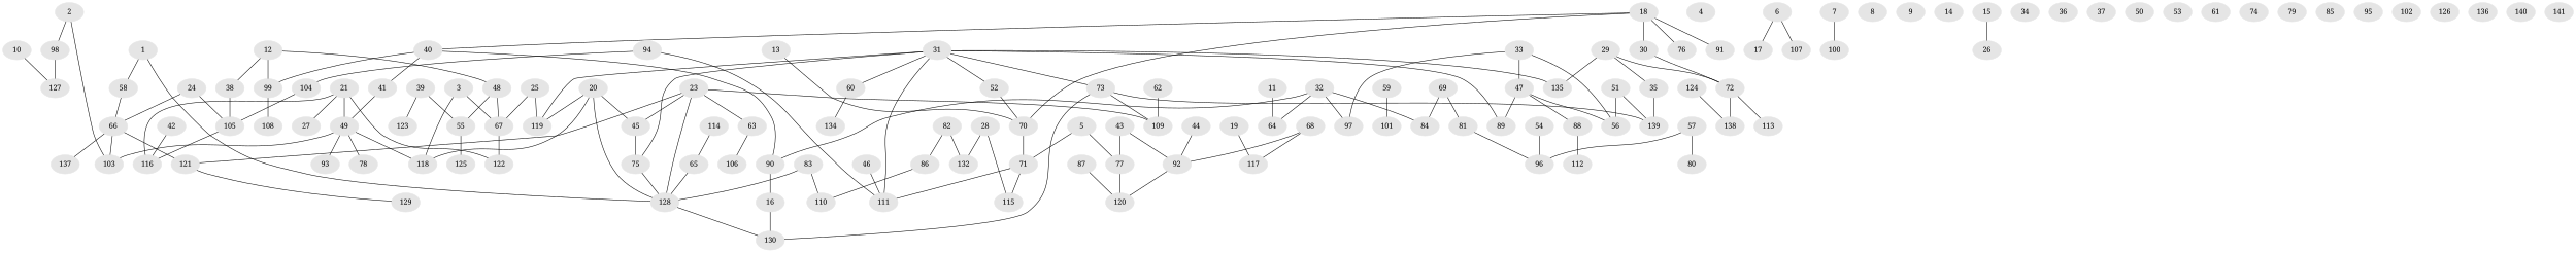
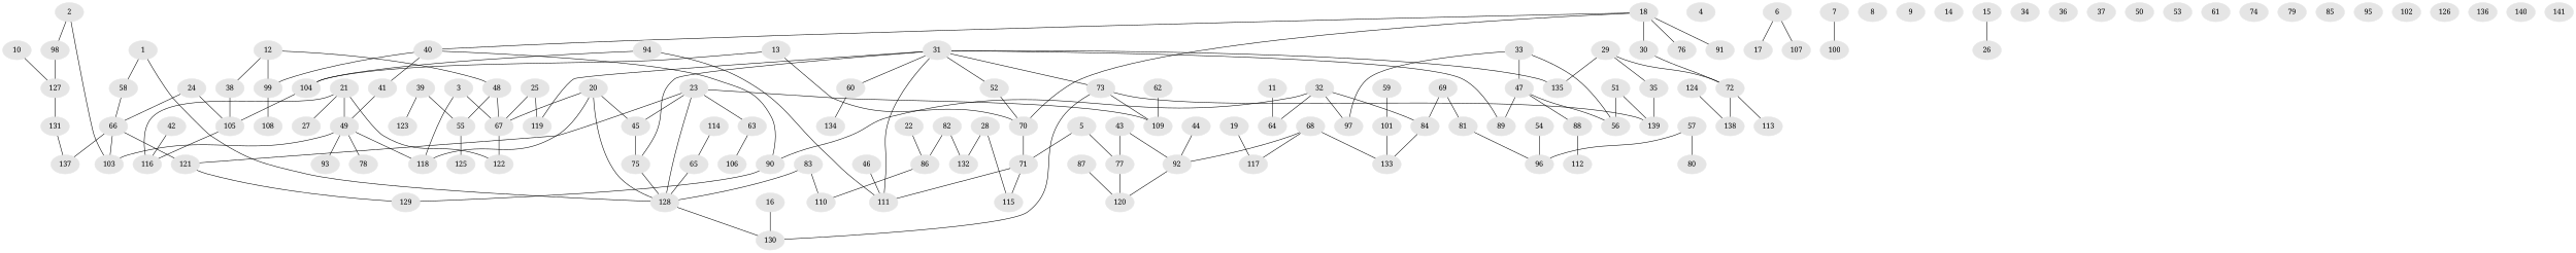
  graph {
    fontname="Noto Serif"
    node [color=gray90 fontname="Noto Serif" style=filled]
    edge [fontname="Noto Serif"]
    1
    58
    128
    66
    130
    2
    98
    103
    127
    3
    67
    118
    122
    4
    5
    71
    77
    115
    111
    120
    6
    17
    107
    7
    100
    8
    9
    10
+   131
    11
    64
    12
    38
    48
    99
    105
    55
    108
    13
    70
    104
    14
    15
    26
    16
    18
    30
    40
    76
    91
    72
    90
    41
    19
    117
    20
    45
    75
    21
    27
    49
    116
    78
    93
+   22
    86
    110
    23
    63
    109
    121
    106
    129
    24
    137
    25
    119
    28
    132
    29
    35
    135
    139
    113
    138
    31
    89
    52
    60
    73
    134
    32
    84
    97
+   133
    33
    47
    56
    88
    34
    36
    37
    39
    123
    125
    42
    43
    92
    44
    46
    112
    50
    51
    53
    54
    96
    57
    80
    59
    101
    61
    62
    65
    68
    69
    81
    74
    79
    82
    83
    85
    87
    94
    95
    102
    114
    124
    126
    136
    140
    141
    1 -- 58
    1 -- 128
    58 -- 66
    128 -- 130
    66 -- 103
    66 -- 121
    66 -- 137
    2 -- 98
    2 -- 103
    98 -- 127
+   127 -- 131
    3 -- 67
    3 -- 118
    67 -- 122
    5 -- 71
    5 -- 77
    71 -- 115
    71 -- 111
    77 -- 120
    6 -- 17
    6 -- 107
    7 -- 100
    10 -- 127
+   131 -- 137
    11 -- 64
    12 -- 38
    12 -- 48
    12 -- 99
    38 -- 105
    48 -- 67
    48 -- 55
    99 -- 108
    105 -- 116
    55 -- 125
    13 -- 70
+   13 -- 104
    70 -- 71
    104 -- 105
    15 -- 26
    16 -- 130
    18 -- 70
    18 -- 30
    18 -- 40
    18 -- 76
    18 -- 91
    30 -- 72
    40 -- 99
    40 -- 90
    40 -- 41
    72 -- 113
    72 -- 138
-   90 -- 16
+   90 -- 129
    41 -- 49
    19 -- 117
    20 -- 128
-   20 -- 119
+   20 -- 67
    20 -- 118
    20 -- 45
    45 -- 75
    75 -- 128
    21 -- 122
    21 -- 27
    21 -- 49
    21 -- 116
    49 -- 103
    49 -- 118
    49 -- 78
    49 -- 93
+   22 -- 86
    86 -- 110
    23 -- 128
    23 -- 45
    23 -- 63
    23 -- 109
    23 -- 121
    63 -- 106
    121 -- 129
    24 -- 66
    24 -- 105
    25 -- 67
    25 -- 119
    28 -- 115
    28 -- 132
    29 -- 72
    29 -- 35
    29 -- 135
    35 -- 139
    31 -- 111
    31 -- 75
    31 -- 119
    31 -- 135
    31 -- 89
    31 -- 52
    31 -- 60
    31 -- 73
    52 -- 70
    60 -- 134
    73 -- 130
    73 -- 109
    73 -- 139
    32 -- 64
    32 -- 90
    32 -- 84
    32 -- 97
+   84 -- 133
    33 -- 97
    33 -- 47
    33 -- 56
    47 -- 89
    47 -- 56
    47 -- 88
    88 -- 112
    39 -- 55
    39 -- 123
    42 -- 116
    43 -- 77
    43 -- 92
    92 -- 120
    44 -- 92
    46 -- 111
    51 -- 139
    51 -- 56
    54 -- 96
    57 -- 96
    57 -- 80
    59 -- 101
+   101 -- 133
    62 -- 109
    65 -- 128
    68 -- 117
+   68 -- 133
    68 -- 92
    69 -- 84
    69 -- 81
    81 -- 96
    82 -- 86
    82 -- 132
    83 -- 128
    83 -- 110
    87 -- 120
    94 -- 111
    94 -- 104
    114 -- 65
    124 -- 138
  }
